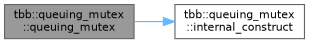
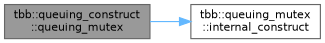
  digraph {
    rankdir=LR
    node [fontname=Helvetica fontsize=10 shape=box style=filled]
-   n1 [color=gray40 fillcolor=grey60 fontcolor=black height=0.2 label="tbb::queuing_mutex\l::queuing_mutex" width=0.4]
+   n1 [color=gray40 fillcolor=grey60 fontcolor=black height=0.2 label="tbb::queuing_construct\l::queuing_mutex" width=0.4]
    n2 [color=grey40 fillcolor=white height=0.2 label="tbb::queuing_mutex\l::internal_construct" width=0.4]
    n1 -> n2 [color=steelblue1 fontname=Helvetica fontsize=10 labelfontname=Helvetica labelfontsize=10 style=solid]
  }
